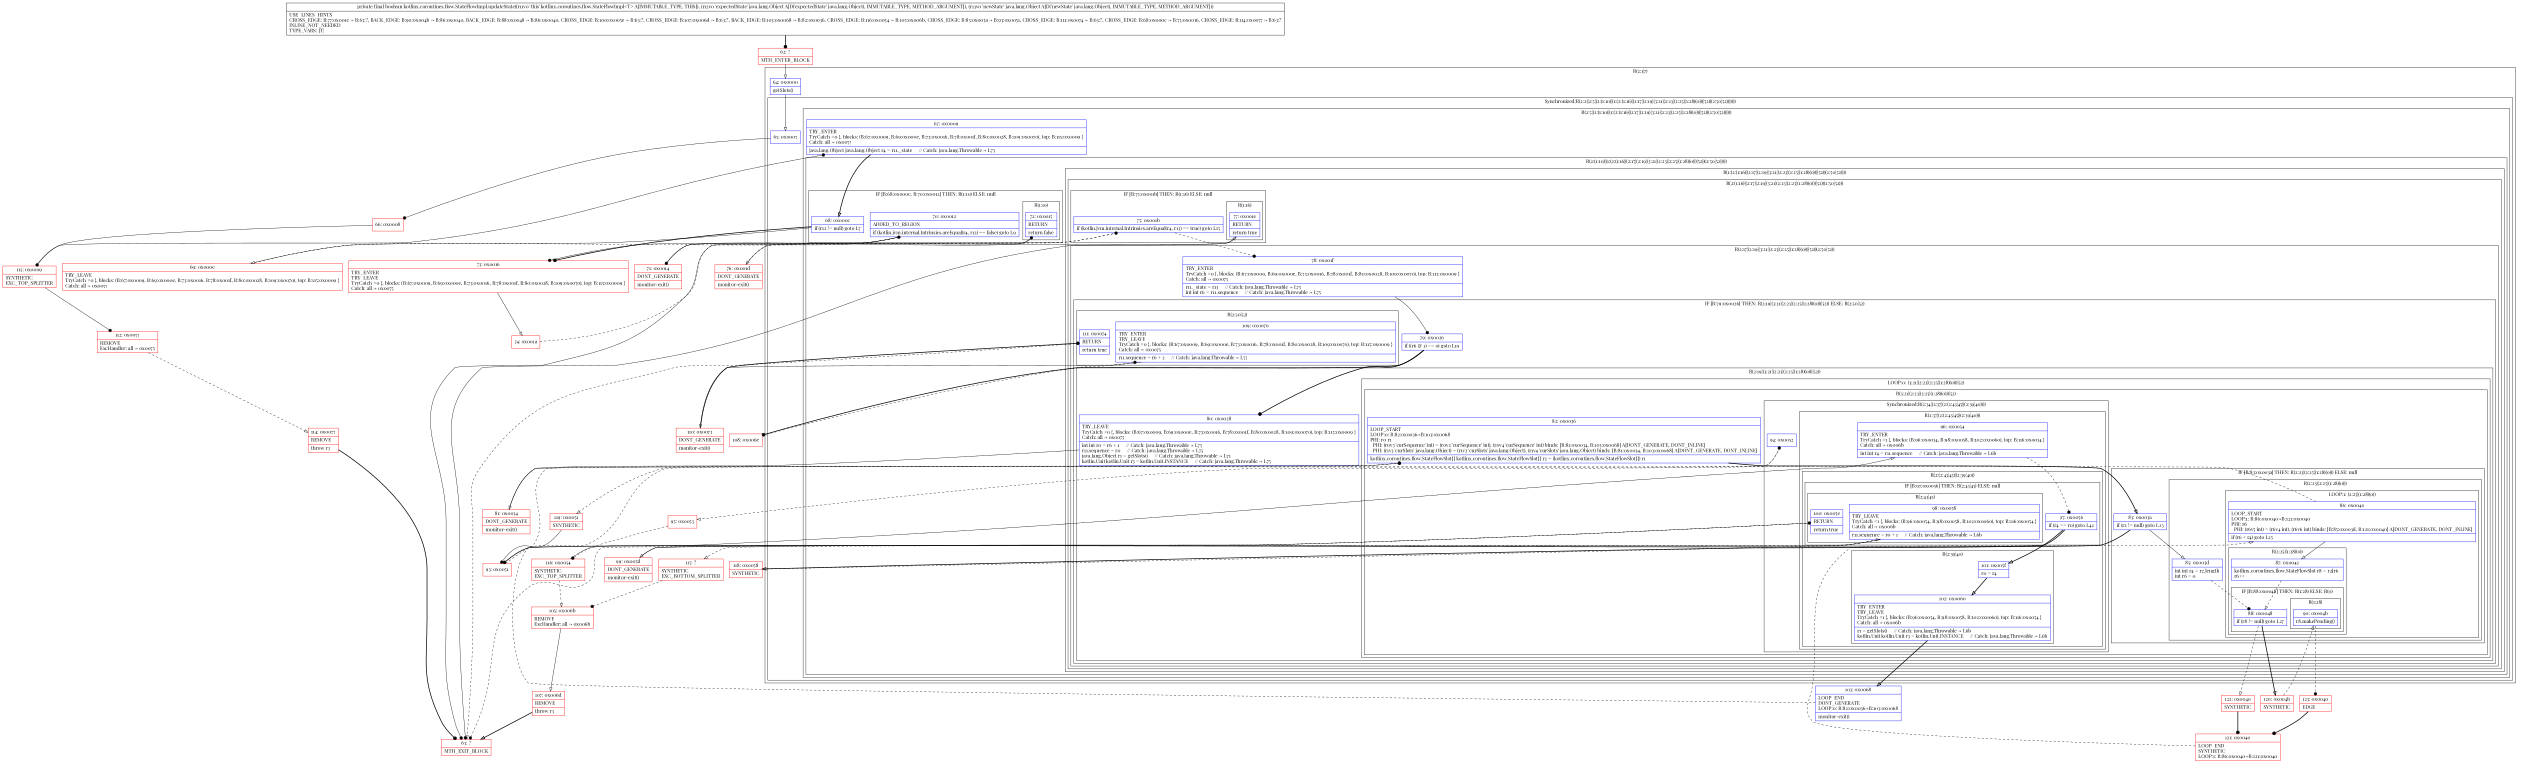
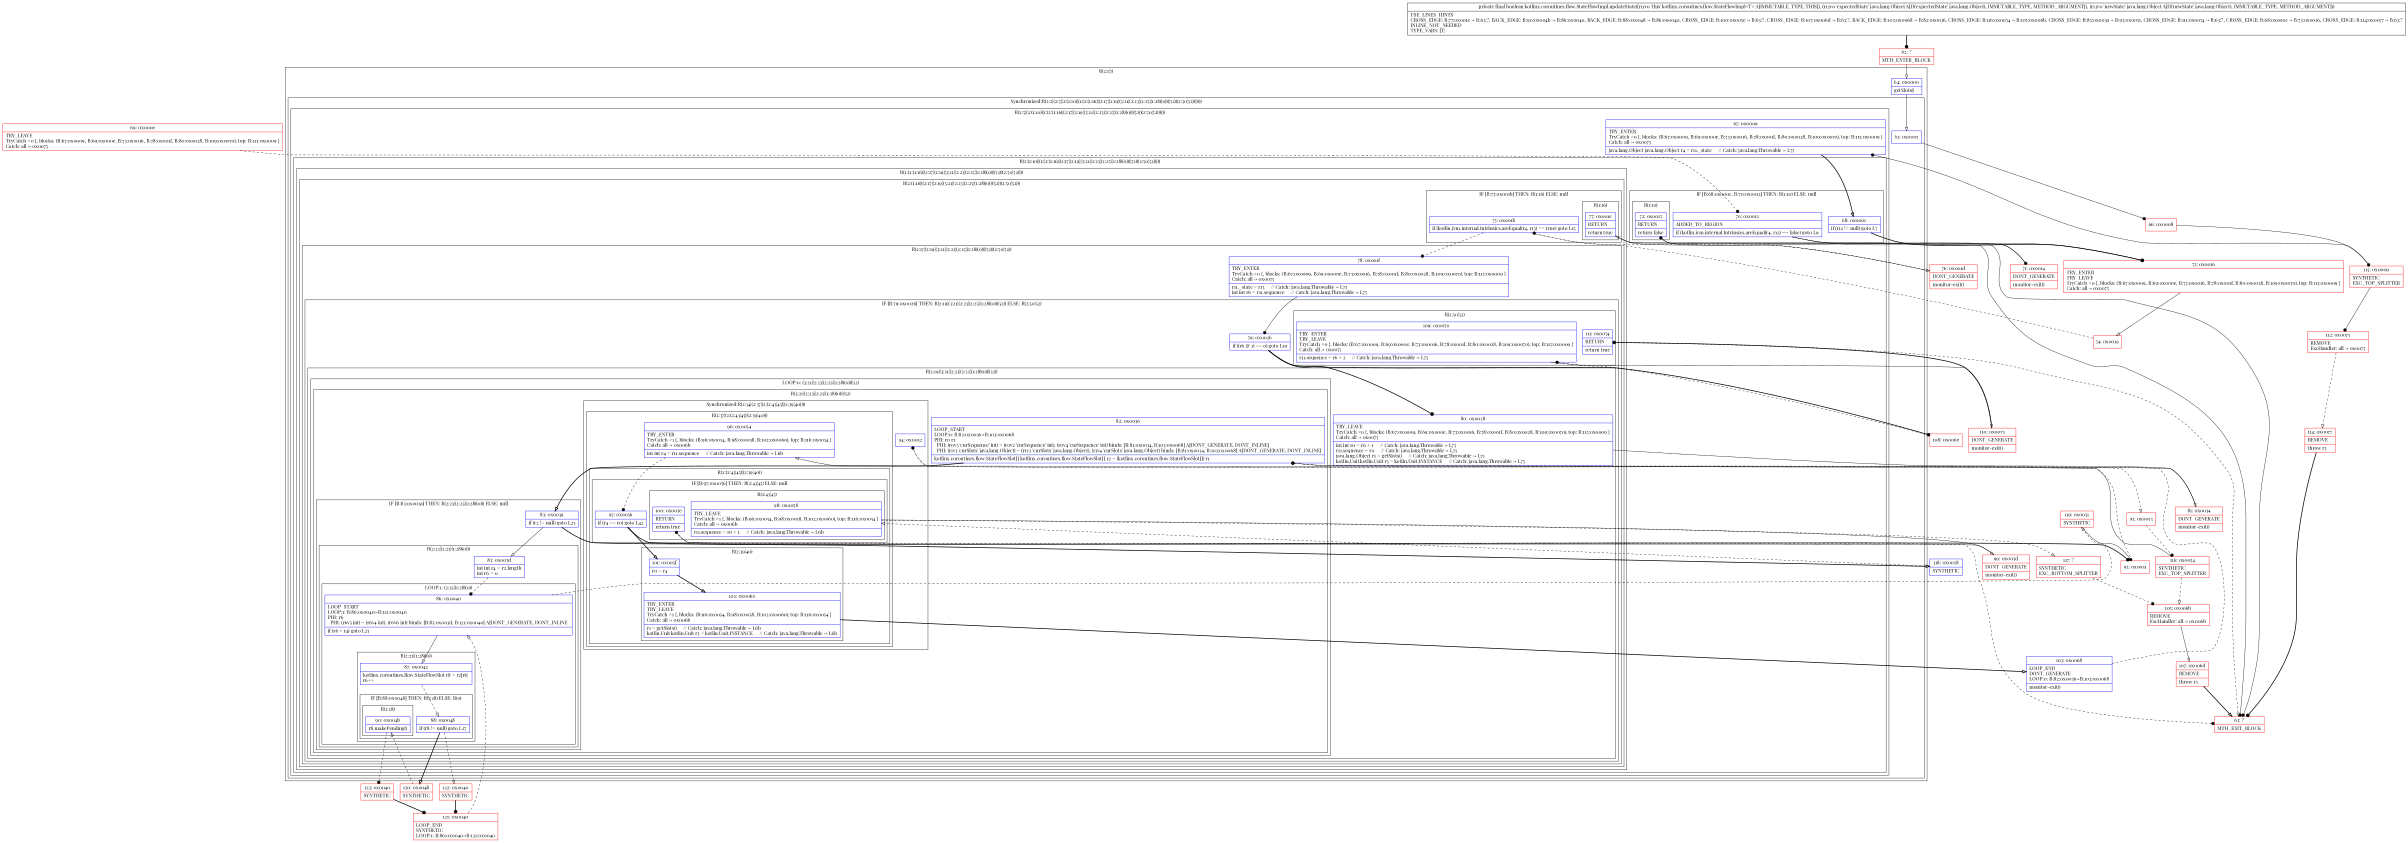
  digraph {
    fontname="Playfair Display"
    node [color=blue fontname="Playfair Display" shape=record]
    edge [arrowhead=dot fontname="Playfair Display" style=solid]
    n1 [label="{72\:\ 0x0015|RETURN\l|return false\l}"]
    n2 [label="{68\:\ 0x000c|if (r12 != null) goto L7\l}"]
    n3 [label="{70\:\ 0x0012|ADDED_TO_REGION\l|if (kotlin.jvm.internal.Intrinsics.areEqual(r4, r12) == false) goto L9\l}"]
    n4 [label="{77\:\ 0x001e|RETURN\l|return true\l}"]
    n5 [label="{75\:\ 0x001b|if (kotlin.jvm.internal.Intrinsics.areEqual(r4, r13) == true) goto L15\l}"]
    n6 [label="{90\:\ 0x004b|r8.makePending()\l}"]
    n7 [label="{88\:\ 0x0048|if (r8 != null) goto L27\l}"]
    n8 [label="{87\:\ 0x0042|kotlinx.coroutines.flow.StateFlowSlot r8 = r2[r6]\lr6++\l}"]
    n9 [label="{86\:\ 0x0040|LOOP_START\lLOOP:1: B:86:0x0040\-\>B:121:0x0040\lPHI: r6 \l  PHI: (r6v5 int) = (r6v4 int), (r6v6 int) binds: [B:85:0x003d, B:121:0x0040] A[DONT_GENERATE, DONT_INLINE]\l|if (r6 \< r4) goto L25\l}"]
    n10 [label="{85\:\ 0x003d|int int r4 = r2.length\lint r6 = 0\l}"]
    n11 [label="{83\:\ 0x003a|if (r2 != null) goto L23\l}"]
    n12 [label="{98\:\ 0x0058|TRY_LEAVE\lTryCatch #1 \{, blocks: (B:96:0x0054, B:98:0x0058, B:102:0x0060), top: B:116:0x0054 \}\lCatch: all \-\> 0x006b\l|r11.sequence = r0 + 1     \/\/ Catch: java.lang.Throwable \-\> L6b\l}"]
    n13 [label="{100\:\ 0x005e|RETURN\l|return true\l}"]
    n14 [label="{97\:\ 0x0056|if (r4 == r0) goto L42\l}"]
    n15 [label="{101\:\ 0x005f|r0 = r4\l}"]
    n16 [label="{102\:\ 0x0060|TRY_ENTER\lTRY_LEAVE\lTryCatch #1 \{, blocks: (B:96:0x0054, B:98:0x0058, B:102:0x0060), top: B:116:0x0054 \}\lCatch: all \-\> 0x006b\l|r1 = getSlots()     \/\/ Catch: java.lang.Throwable \-\> L6b\lkotlin.Unit kotlin.Unit r3 = kotlin.Unit.INSTANCE     \/\/ Catch: java.lang.Throwable \-\> L6b\l}"]
    n17 [label="{96\:\ 0x0054|TRY_ENTER\lTryCatch #1 \{, blocks: (B:96:0x0054, B:98:0x0058, B:102:0x0060), top: B:116:0x0054 \}\lCatch: all \-\> 0x006b\l|int int r4 = r11.sequence     \/\/ Catch: java.lang.Throwable \-\> L6b\l}"]
    n18 [label="{94\:\ 0x0052}"]
    n19 [label="{82\:\ 0x0036|LOOP_START\lLOOP:0: B:82:0x0036\-\>B:103:0x0068\lPHI: r0 r1 \l  PHI: (r0v3 'curSequence' int) = (r0v2 'curSequence' int), (r0v4 'curSequence' int) binds: [B:81:0x0034, B:103:0x0068] A[DONT_GENERATE, DONT_INLINE]\l  PHI: (r1v3 'curSlots' java.lang.Object) = (r1v2 'curSlots' java.lang.Object), (r1v4 'curSlots' java.lang.Object) binds: [B:81:0x0034, B:103:0x0068] A[DONT_GENERATE, DONT_INLINE]\l|kotlinx.coroutines.flow.StateFlowSlot[] kotlinx.coroutines.flow.StateFlowSlot[] r2 = (kotlinx.coroutines.flow.StateFlowSlot[]) r1\l}"]
    n20 [label="{80\:\ 0x0028|TRY_LEAVE\lTryCatch #0 \{, blocks: (B:67:0x0009, B:69:0x000e, B:73:0x0016, B:78:0x001f, B:80:0x0028, B:109:0x0070), top: B:115:0x0009 \}\lCatch: all \-\> 0x0075\l|int int r0 = r6 + 1     \/\/ Catch: java.lang.Throwable \-\> L75\lr11.sequence = r0     \/\/ Catch: java.lang.Throwable \-\> L75\ljava.lang.Object r1 = getSlots()     \/\/ Catch: java.lang.Throwable \-\> L75\lkotlin.Unit kotlin.Unit r3 = kotlin.Unit.INSTANCE     \/\/ Catch: java.lang.Throwable \-\> L75\l}"]
    n21 [label="{109\:\ 0x0070|TRY_ENTER\lTRY_LEAVE\lTryCatch #0 \{, blocks: (B:67:0x0009, B:69:0x000e, B:73:0x0016, B:78:0x001f, B:80:0x0028, B:109:0x0070), top: B:115:0x0009 \}\lCatch: all \-\> 0x0075\l|r11.sequence = r6 + 2     \/\/ Catch: java.lang.Throwable \-\> L75\l}"]
    n22 [label="{111\:\ 0x0074|RETURN\l|return true\l}"]
    n23 [label="{79\:\ 0x0026|if ((r6 & 1) == 0) goto L19\l}"]
    n24 [label="{78\:\ 0x001f|TRY_ENTER\lTryCatch #0 \{, blocks: (B:67:0x0009, B:69:0x000e, B:73:0x0016, B:78:0x001f, B:80:0x0028, B:109:0x0070), top: B:115:0x0009 \}\lCatch: all \-\> 0x0075\l|r11._state = r13     \/\/ Catch: java.lang.Throwable \-\> L75\lint int r6 = r11.sequence     \/\/ Catch: java.lang.Throwable \-\> L75\l}"]
    n25 [label="{67\:\ 0x0009|TRY_ENTER\lTryCatch #0 \{, blocks: (B:67:0x0009, B:69:0x000e, B:73:0x0016, B:78:0x001f, B:80:0x0028, B:109:0x0070), top: B:115:0x0009 \}\lCatch: all \-\> 0x0075\l|java.lang.Object java.lang.Object r4 = r11._state     \/\/ Catch: java.lang.Throwable \-\> L75\l}"]
    n26 [label="{65\:\ 0x0007}"]
    n27 [label="{64\:\ 0x0000|getSlots()\l}"]
    n28 [color=red label="{63\:\ ?|MTH_EXIT_BLOCK\l}"]
    n29 [color=red label="{69\:\ 0x000e|TRY_LEAVE\lTryCatch #0 \{, blocks: (B:67:0x0009, B:69:0x000e, B:73:0x0016, B:78:0x001f, B:80:0x0028, B:109:0x0070), top: B:115:0x0009 \}\lCatch: all \-\> 0x0075\l}"]
    n30 [color=red label="{73\:\ 0x0016|TRY_ENTER\lTRY_LEAVE\lTryCatch #0 \{, blocks: (B:67:0x0009, B:69:0x000e, B:73:0x0016, B:78:0x001f, B:80:0x0028, B:109:0x0070), top: B:115:0x0009 \}\lCatch: all \-\> 0x0075\l}"]
    n31 [color=red label="{71\:\ 0x0014|DONT_GENERATE\l|monitor\-exit()\l}"]
    n32 [color=red label="{76\:\ 0x001d|DONT_GENERATE\l|monitor\-exit()\l}"]
-   n33 [color=red label="{123\:\ 0x0040|EDGE\l}"]
+   n33 [color=red label="{123\:\ 0x0040|SYNTHETIC\l}"]
    n34 [color=red label="{120\:\ 0x004b|SYNTHETIC\l}"]
    n35 [color=red label="{122\:\ 0x0040|SYNTHETIC\l}"]
    n36 [color=red label="{119\:\ 0x0051|SYNTHETIC\l}"]
    n37 [color=red label="{93\:\ 0x0051}"]
    n38 [color=red label="{99\:\ 0x005d|DONT_GENERATE\l|monitor\-exit()\l}"]
    n39 [color=red label="{117\:\ ?|SYNTHETIC\lEXC_BOTTOM_SPLITTER\l}"]
-   n40 [color=red label="{118\:\ 0x0058|SYNTHETIC\l}"]
+   n40 [label="{118\:\ 0x0058|SYNTHETIC\l}"]
    n41 [label="{103\:\ 0x0068|LOOP_END\lDONT_GENERATE\lLOOP:0: B:82:0x0036\-\>B:103:0x0068\l|monitor\-exit()\l}"]
    n42 [color=red label="{95\:\ 0x0053}"]
    n43 [color=red label="{81\:\ 0x0034|DONT_GENERATE\l|monitor\-exit()\l}"]
    n44 [color=red label="{110\:\ 0x0073|DONT_GENERATE\l|monitor\-exit()\l}"]
    n45 [color=red label="{108\:\ 0x006e}"]
    n46 [color=red label="{66\:\ 0x0008}"]
    n47 [color=red label="{115\:\ 0x0009|SYNTHETIC\lEXC_TOP_SPLITTER\l}"]
    n48 [color=red label="{74\:\ 0x001a}"]
    n49 [color=red label="{121\:\ 0x0040|LOOP_END\lSYNTHETIC\lLOOP:1: B:86:0x0040\-\>B:121:0x0040\l}"]
    n50 [color=red label="{116\:\ 0x0054|SYNTHETIC\lEXC_TOP_SPLITTER\l}"]
    n51 [color=red label="{105\:\ 0x006b|REMOVE\lExcHandler: all \-\> 0x006b\l}"]
    n52 [color=red label="{62\:\ ?|MTH_ENTER_BLOCK\l}"]
    n53 [color=red label="{112\:\ 0x0075|REMOVE\lExcHandler: all \-\> 0x0075\l}"]
    n54 [color=red label="{114\:\ 0x0077|REMOVE\l|throw r3\l}"]
    n55 [color=red label="{107\:\ 0x006d|REMOVE\l|throw r3\l}"]
    n56 [label="{private final boolean kotlinx.coroutines.flow.StateFlowImpl.updateState((r11v0 'this' kotlinx.coroutines.flow.StateFlowImpl\<T\> A[IMMUTABLE_TYPE, THIS]), (r12v0 'expectedState' java.lang.Object A[D('expectedState' java.lang.Object), IMMUTABLE_TYPE, METHOD_ARGUMENT]), (r13v0 'newState' java.lang.Object A[D('newState' java.lang.Object), IMMUTABLE_TYPE, METHOD_ARGUMENT]))  | USE_LINES_HINTS\lCROSS_EDGE: B:77:0x001e \-\> B:63:?, BACK_EDGE: B:90:0x004b \-\> B:86:0x0040, BACK_EDGE: B:88:0x0048 \-\> B:86:0x0040, CROSS_EDGE: B:100:0x005e \-\> B:63:?, CROSS_EDGE: B:107:0x006d \-\> B:63:?, BACK_EDGE: B:103:0x0068 \-\> B:82:0x0036, CROSS_EDGE: B:116:0x0054 \-\> B:105:0x006b, CROSS_EDGE: B:83:0x003a \-\> B:93:0x0051, CROSS_EDGE: B:111:0x0074 \-\> B:63:?, CROSS_EDGE: B:68:0x000c \-\> B:73:0x0016, CROSS_EDGE: B:114:0x0077 \-\> B:63:?\lINLINE_NOT_NEEDED\lTYPE_VARS: [T]\l}" color=""]
    subgraph cluster_1 {
      label="R(2:1|7)"
      n27
      subgraph cluster_2 {
        label="Synchronized:R(2:2|(2:5|(2:(1:10)|(1:(2:(1:16)|(2:17|(2:19|(3:21|(2:23|(2:25|(1:28)(0)))|52))(2:50|52)))))))"
        n26
        subgraph cluster_3 {
          label="R(2:5|(2:(1:10)|(1:(2:(1:16)|(2:17|(2:19|(3:21|(2:23|(2:25|(1:28)(0)))|52))(2:50|52))))))"
          n25
          subgraph cluster_4 {
            label="R(2:(1:10)|(1:(2:(1:16)|(2:17|(2:19|(3:21|(2:23|(2:25|(1:28)(0)))|52))(2:50|52)))))"
            subgraph cluster_5 {
              label="IF [B:68:0x000c, B:70:0x0012] THEN: R(1:10) ELSE: null"
              n2
              n3
              subgraph cluster_6 {
                label="R(1:10)"
                n1
              }
            }
            subgraph cluster_7 {
              label="R(1:(2:(1:16)|(2:17|(2:19|(3:21|(2:23|(2:25|(1:28)(0)))|52))(2:50|52))))"
              subgraph cluster_8 {
                label="R(2:(1:16)|(2:17|(2:19|(3:21|(2:23|(2:25|(1:28)(0)))|52))(2:50|52)))"
                subgraph cluster_9 {
                  label="IF [B:75:0x001b] THEN: R(1:16) ELSE: null"
                  n5
                  subgraph cluster_10 {
                    label="R(1:16)"
                    n4
                  }
                }
                subgraph cluster_11 {
                  label="R(2:17|(2:19|(3:21|(2:23|(2:25|(1:28)(0)))|52))(2:50|52))"
                  n24
                  subgraph cluster_12 {
                    label="IF [B:79:0x0026] THEN: R(2:19|(3:21|(2:23|(2:25|(1:28)(0)))|52)) ELSE: R(2:50|52)"
                    n23
                    subgraph cluster_13 {
                      label="R(2:19|(3:21|(2:23|(2:25|(1:28)(0)))|52))"
                      n20
                      subgraph cluster_14 {
                        label="LOOP:0: (3:21|(2:23|(2:25|(1:28)(0)))|52)"
                        subgraph cluster_15 {
                          label="R(3:21|(2:23|(2:25|(1:28)(0)))|52)"
                          n19
                          subgraph cluster_16 {
                            label="IF [B:83:0x003a] THEN: R(2:23|(2:25|(1:28)(0))) ELSE: null"
                            n11
                            subgraph cluster_17 {
                              label="R(2:23|(2:25|(1:28)(0)))"
                              n10
                              subgraph cluster_18 {
                                label="LOOP:1: (2:25|(1:28)(0))"
                                n9
                                subgraph cluster_19 {
                                  label="R(2:25|(1:28)(0))"
                                  n8
                                  subgraph cluster_20 {
                                    label="IF [B:88:0x0048] THEN: R(1:28) ELSE: R(0)"
                                    n7
                                    subgraph cluster_21 {
                                      label="R(1:28)"
                                      n6
                                    }
                                    subgraph cluster_22 {
                                      label="R(0)"
                                    }
                                  }
                                }
                              }
                            }
                          }
                          subgraph cluster_23 {
                            label="Synchronized:R(2:34|(2:37|(2:(2:43|45)|(2:39|40))))"
                            n18
                            subgraph cluster_24 {
                              label="R(2:37|(2:(2:43|45)|(2:39|40)))"
                              n17
                              subgraph cluster_25 {
                                label="R(2:(2:43|45)|(2:39|40))"
                                subgraph cluster_26 {
                                  label="IF [B:97:0x0056] THEN: R(2:43|45) ELSE: null"
                                  n14
                                  subgraph cluster_27 {
                                    label="R(2:43|45)"
                                    n12
                                    n13
                                  }
                                }
                                subgraph cluster_28 {
                                  label="R(2:39|40)"
                                  n15
                                  n16
                                }
                              }
                            }
                          }
                        }
                      }
                    }
                    subgraph cluster_29 {
                      label="R(2:50|52)"
                      n21
                      n22
                    }
                  }
                }
              }
            }
          }
        }
      }
    }
    n1 -> n28
-   n2 -> n29 [arrowhead=onormal]
    n2 -> n30 [style=bold]
    n3 -> n30
    n3 -> n31
    n4 -> n28
    n5 -> n24 [style=dashed]
    n5 -> n32 [arrowhead=onormal style=dashed]
    n6 -> n33 [style=dashed]
    n7 -> n34 [arrowhead=onormal style=bold]
    n7 -> n35 [arrowhead=onormal style=dashed]
    n8 -> n7 [arrowhead=onormal style=dashed]
    n9 -> n8 [arrowhead=onormal]
    n9 -> n36 [arrowhead=onormal style=dashed]
-   n10 -> n7 [style=dashed]
+   n10 -> n9 [style=dashed]
    n11 -> n10 [arrowhead=onormal]
    n11 -> n37 [style=bold]
    n12 -> n38 [arrowhead=onormal]
    n12 -> n39 [arrowhead=onormal style=dashed]
    n13 -> n28 [style=dashed]
    n14 -> n15 [arrowhead=onormal style=bold]
    n14 -> n40 [arrowhead=onormal style=bold]
    n15 -> n16 [arrowhead=onormal style=bold]
    n16 -> n41 [arrowhead=onormal style=bold]
    n17 -> n14 [style=dashed]
    n18 -> n42 [arrowhead=onormal style=dashed]
    n19 -> n11 [arrowhead=onormal style=bold]
    n20 -> n43 [arrowhead=onormal]
    n21 -> n44 [arrowhead=onormal]
    n22 -> n28 [arrowhead=onormal style=dashed]
    n23 -> n20 [style=bold]
    n23 -> n45 [style=bold]
    n24 -> n23
    n25 -> n2 [arrowhead=onormal style=bold]
    n26 -> n46
    n27 -> n26 [arrowhead=onormal]
    n29 -> n3 [style=dashed]
    n30 -> n48 [arrowhead=onormal]
    n31 -> n1
    n32 -> n4 [arrowhead=onormal]
    n33 -> n49 [style=bold]
    n34 -> n6 [arrowhead=onormal style=dashed]
    n35 -> n49 [style=bold]
    n36 -> n37
    n37 -> n18 [style=dashed]
    n38 -> n13
    n39 -> n51 [style=dashed]
    n40 -> n12 [arrowhead=onormal style=dashed]
    n41 -> n19 [style=dashed]
    n42 -> n50 [style=dashed]
    n43 -> n19
    n44 -> n22 [style=bold]
    n45 -> n21 [style=dashed]
    n46 -> n47
    n47 -> n25
    n47 -> n53
    n48 -> n5 [style=dashed]
    n49 -> n9 [arrowhead=onormal style=dashed]
    n50 -> n17 [arrowhead=onormal]
    n50 -> n51 [arrowhead=onormal style=dashed]
    n51 -> n55 [arrowhead=onormal]
    n52 -> n27 [arrowhead=onormal]
    n53 -> n54 [arrowhead=onormal style=dashed]
    n54 -> n28 [style=bold]
    n55 -> n28 [arrowhead=onormal style=bold]
    n56 -> n52 [style=bold]
  }
